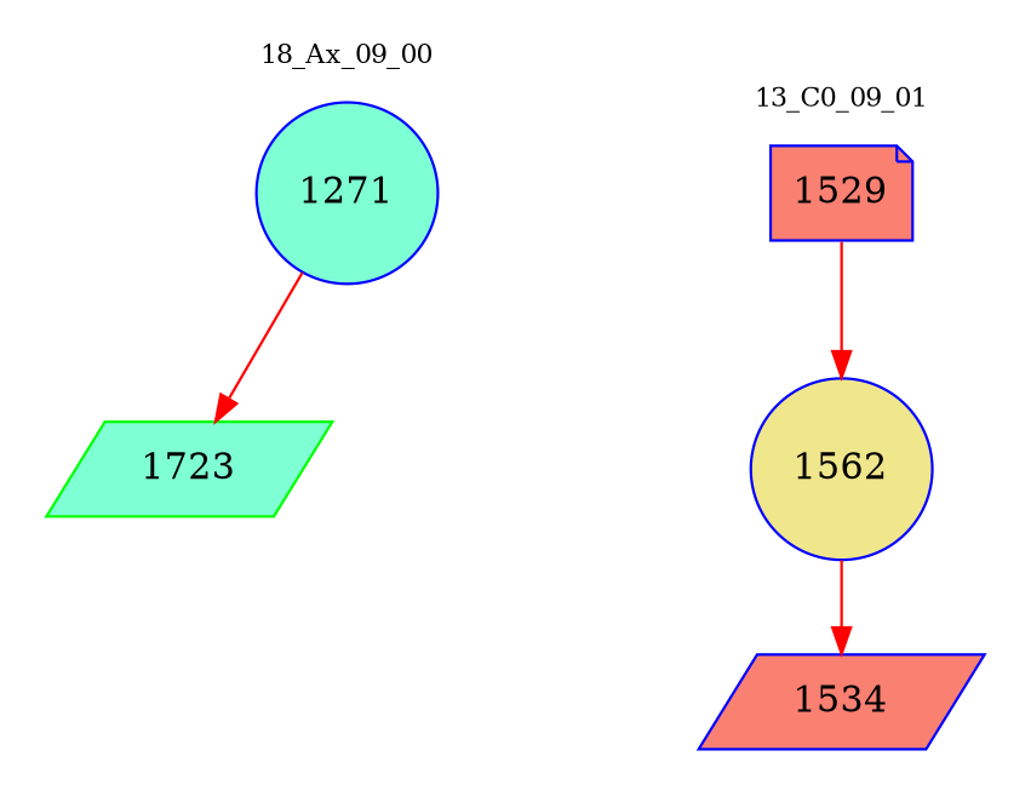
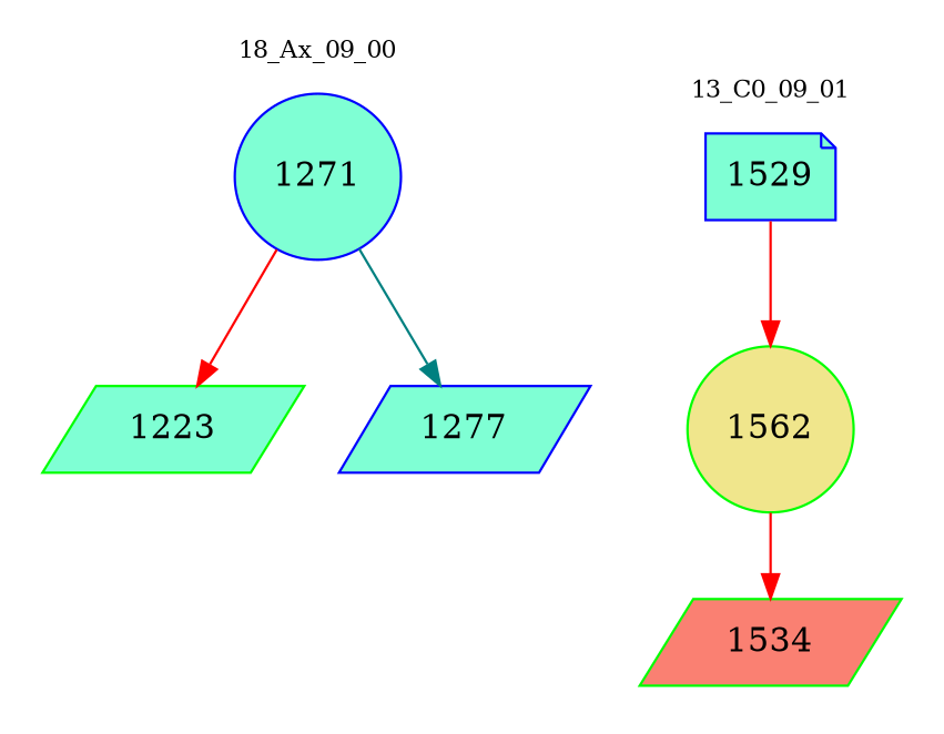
  digraph {
    node [color=blue fillcolor=aquamarine shape=parallelogram style=filled]
    edge [color=red]
    n1 [label=1271 shape=circle]
-   n2 [color=green label=1723]
-   n4 [fillcolor=salmon label=1529 shape=note]
-   n5 [fillcolor=salmon label=1534]
-   n6 [fillcolor=khaki label=1562 shape=circle]
+   n2 [color=green label=1223]
+   n3 [label=1277]
+   n4 [label=1529 shape=note]
+   n5 [color=green fillcolor=salmon label=1534]
+   n6 [color=green fillcolor=khaki label=1562 shape=circle]
    subgraph cluster_1 {
      color=white
      fontsize=10
      label="18_Ax_09_00"
      n1
      n2
+     n3
    }
    subgraph cluster_2 {
      color=white
      fontsize=10
      label="13_C0_09_01"
      n4
      n5
      n6
    }
    n1 -> n2
+   n1 -> n3 [color=teal]
    n4 -> n6
    n6 -> n5
  }
